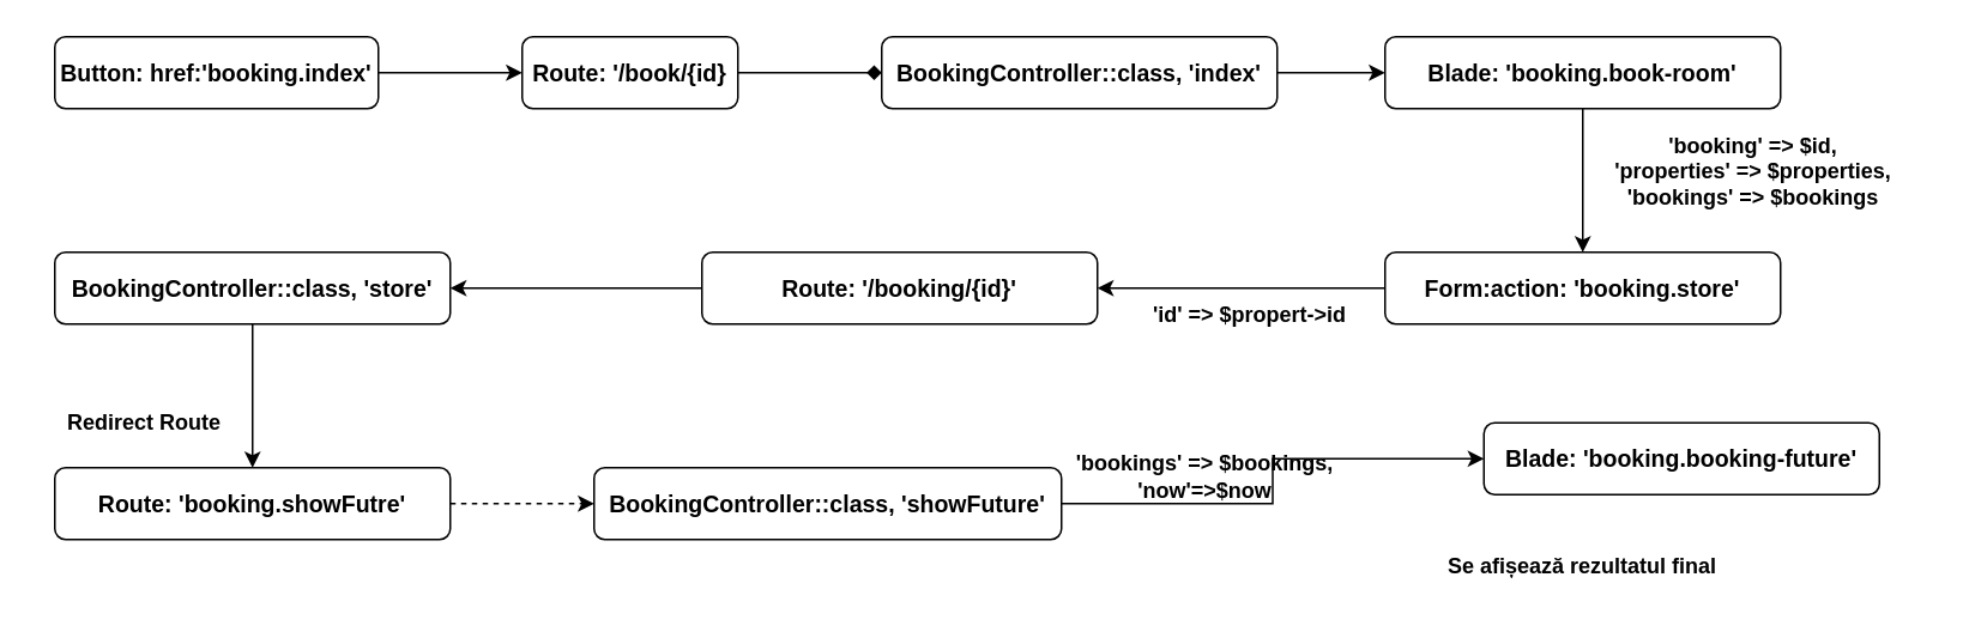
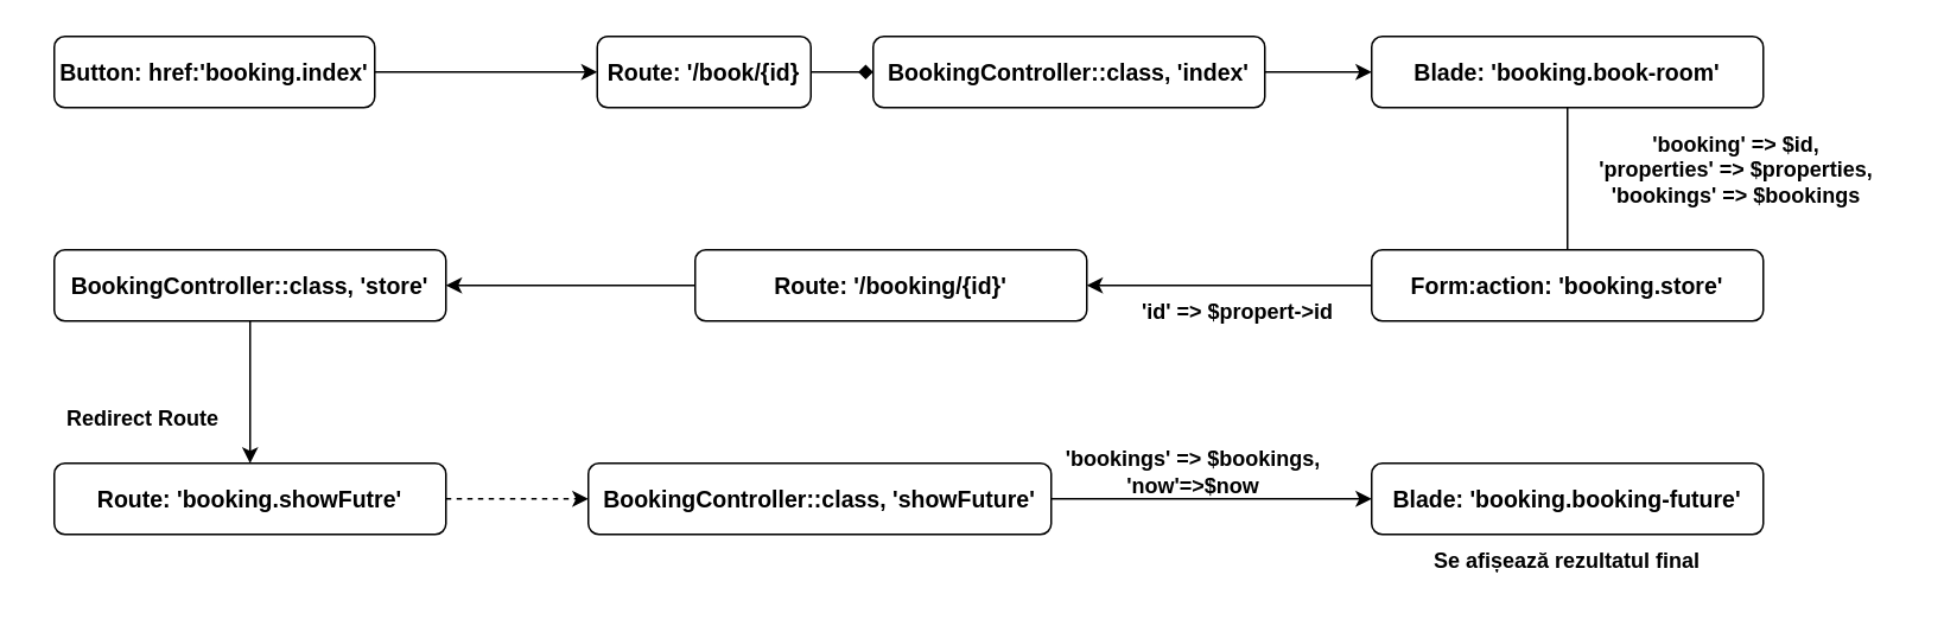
  <mxCell id="0" />
  <mxCell id="1" parent="0" />
  <mxCell id="2" style="edgeStyle=orthogonalEdgeStyle;rounded=0;orthogonalLoop=1;jettySize=auto;html=1;entryX=0;entryY=0.5;entryDx=0;entryDy=0;" edge="1" parent="1" source="3" target="5"><mxGeometry relative="1" as="geometry" /></mxCell>
  <mxCell id="3" value="&lt;b&gt;&lt;font style=&quot;font-size: 13px;&quot;&gt;Button: href:'booking.index'&lt;/font&gt;&lt;/b&gt;" style="rounded=1;whiteSpace=wrap;html=1;" vertex="1" parent="1"><mxGeometry x="30" y="20" width="180" height="40" as="geometry" /></mxCell>
  <mxCell id="4" style="edgeStyle=orthogonalEdgeStyle;rounded=0;orthogonalLoop=1;jettySize=auto;html=1;entryX=0;entryY=0.5;entryDx=0;entryDy=0;endArrow=diamond;" edge="1" parent="1" source="5" target="7"><mxGeometry relative="1" as="geometry" /></mxCell>
- <mxCell id="5" value="&lt;b&gt;&lt;font style=&quot;font-size: 13px;&quot;&gt;Route: '/book/{id}&lt;/font&gt;&lt;/b&gt;" style="rounded=1;whiteSpace=wrap;html=1;" vertex="1" parent="1"><mxGeometry x="290" y="20" width="120" height="40" as="geometry" /></mxCell>
+ <mxCell id="5" value="&lt;b&gt;&lt;font style=&quot;font-size: 13px;&quot;&gt;Route: '/book/{id}&lt;/font&gt;&lt;/b&gt;" style="rounded=1;whiteSpace=wrap;html=1;" vertex="1" parent="1"><mxGeometry x="335" y="20" width="120" height="40" as="geometry" /></mxCell>
  <mxCell id="6" style="edgeStyle=orthogonalEdgeStyle;rounded=0;orthogonalLoop=1;jettySize=auto;html=1;entryX=0;entryY=0.5;entryDx=0;entryDy=0;" edge="1" parent="1" source="7" target="9"><mxGeometry relative="1" as="geometry" /></mxCell>
  <mxCell id="7" value="&lt;b&gt;&lt;font style=&quot;font-size: 13px;&quot;&gt;BookingController::class, 'index'&lt;/font&gt;&lt;/b&gt;" style="rounded=1;whiteSpace=wrap;html=1;" vertex="1" parent="1"><mxGeometry x="490" y="20" width="220" height="40" as="geometry" /></mxCell>
- <mxCell id="8" style="edgeStyle=orthogonalEdgeStyle;rounded=0;orthogonalLoop=1;jettySize=auto;html=1;entryX=0.5;entryY=0;entryDx=0;entryDy=0;" edge="1" parent="1" source="9" target="11"><mxGeometry relative="1" as="geometry" /></mxCell>
+ <mxCell id="8" style="edgeStyle=orthogonalEdgeStyle;rounded=0;orthogonalLoop=1;jettySize=auto;html=1;entryX=0.5;entryY=0;entryDx=0;entryDy=0;endArrow=none;" edge="1" parent="1" source="9" target="11"><mxGeometry relative="1" as="geometry" /></mxCell>
  <mxCell id="9" value="&lt;b&gt;&lt;font style=&quot;font-size: 13px;&quot;&gt;Blade: 'booking.book-room'&lt;/font&gt;&lt;/b&gt;" style="rounded=1;whiteSpace=wrap;html=1;" vertex="1" parent="1"><mxGeometry x="770" y="20" width="220" height="40" as="geometry" /></mxCell>
  <mxCell id="10" style="edgeStyle=orthogonalEdgeStyle;rounded=0;orthogonalLoop=1;jettySize=auto;html=1;entryX=1;entryY=0.5;entryDx=0;entryDy=0;" edge="1" parent="1" source="11" target="13"><mxGeometry relative="1" as="geometry" /></mxCell>
  <mxCell id="11" value="&lt;b&gt;&lt;font style=&quot;font-size: 13px;&quot;&gt;Form:action: 'booking.store'&lt;/font&gt;&lt;/b&gt;" style="rounded=1;whiteSpace=wrap;html=1;" vertex="1" parent="1"><mxGeometry x="770" y="140" width="220" height="40" as="geometry" /></mxCell>
  <mxCell id="12" style="edgeStyle=orthogonalEdgeStyle;rounded=0;orthogonalLoop=1;jettySize=auto;html=1;" edge="1" parent="1" source="13" target="15"><mxGeometry relative="1" as="geometry" /></mxCell>
  <mxCell id="13" value="&lt;font style=&quot;font-size: 13px;&quot;&gt;&lt;b&gt;Route: '/booking/{id}'&lt;/b&gt;&lt;/font&gt;" style="rounded=1;whiteSpace=wrap;html=1;" vertex="1" parent="1"><mxGeometry x="390" y="140" width="220" height="40" as="geometry" /></mxCell>
  <mxCell id="14" style="edgeStyle=orthogonalEdgeStyle;rounded=0;orthogonalLoop=1;jettySize=auto;html=1;entryX=0.5;entryY=0;entryDx=0;entryDy=0;" edge="1" parent="1" source="15" target="17"><mxGeometry relative="1" as="geometry" /></mxCell>
  <mxCell id="15" value="&lt;b&gt;&lt;font style=&quot;font-size: 13px;&quot;&gt;BookingController::class, 'store'&lt;/font&gt;&lt;/b&gt;" style="rounded=1;whiteSpace=wrap;html=1;" vertex="1" parent="1"><mxGeometry x="30" y="140" width="220" height="40" as="geometry" /></mxCell>
  <mxCell id="16" style="edgeStyle=orthogonalEdgeStyle;rounded=0;orthogonalLoop=1;jettySize=auto;html=1;entryX=0;entryY=0.5;entryDx=0;entryDy=0;dashed=1;" edge="1" parent="1" source="17" target="19"><mxGeometry relative="1" as="geometry" /></mxCell>
  <mxCell id="17" value="&lt;b&gt;&lt;font style=&quot;font-size: 13px;&quot;&gt;Route: 'booking.showFutre'&lt;/font&gt;&lt;/b&gt;" style="rounded=1;whiteSpace=wrap;html=1;" vertex="1" parent="1"><mxGeometry x="30" y="260" width="220" height="40" as="geometry" /></mxCell>
  <mxCell id="18" style="edgeStyle=orthogonalEdgeStyle;rounded=0;orthogonalLoop=1;jettySize=auto;html=1;entryX=0;entryY=0.5;entryDx=0;entryDy=0;" edge="1" parent="1" source="19" target="20"><mxGeometry relative="1" as="geometry" /></mxCell>
  <mxCell id="19" value="&lt;b&gt;&lt;font style=&quot;font-size: 13px;&quot;&gt;BookingController::class, 'showFuture'&lt;/font&gt;&lt;/b&gt;" style="rounded=1;whiteSpace=wrap;html=1;" vertex="1" parent="1"><mxGeometry x="330" y="260" width="260" height="40" as="geometry" /></mxCell>
- <mxCell id="20" value="&lt;b&gt;&lt;font style=&quot;font-size: 13px;&quot;&gt;Blade: 'booking.booking-future'&lt;/font&gt;&lt;/b&gt;" style="rounded=1;whiteSpace=wrap;html=1;" vertex="1" parent="1"><mxGeometry x="825" y="235" width="220" height="40" as="geometry" /></mxCell>
+ <mxCell id="20" value="&lt;b&gt;&lt;font style=&quot;font-size: 13px;&quot;&gt;Blade: 'booking.booking-future'&lt;/font&gt;&lt;/b&gt;" style="rounded=1;whiteSpace=wrap;html=1;" vertex="1" parent="1"><mxGeometry x="770" y="260" width="220" height="40" as="geometry" /></mxCell>
  <mxCell id="21" value="&lt;b&gt;Se afișează rezultatul final&lt;/b&gt;" style="text;html=1;strokeColor=none;fillColor=none;align=center;verticalAlign=middle;whiteSpace=wrap;rounded=0;" vertex="1" parent="1"><mxGeometry x="790" y="300" width="180" height="30" as="geometry" /></mxCell>
  <mxCell id="22" value="&lt;b&gt;'booking' =&amp;gt; $id,&lt;br&gt;'properties' =&amp;gt; $properties,&lt;br&gt;'bookings' =&amp;gt; $bookings&lt;/b&gt;" style="text;html=1;strokeColor=none;fillColor=none;align=center;verticalAlign=middle;whiteSpace=wrap;rounded=0;" vertex="1" parent="1"><mxGeometry x="880" y="60" width="190" height="70" as="geometry" /></mxCell>
  <mxCell id="23" value="&lt;b&gt;'id' =&amp;gt; $propert-&amp;gt;id&lt;/b&gt;" style="text;html=1;strokeColor=none;fillColor=none;align=center;verticalAlign=middle;whiteSpace=wrap;rounded=0;" vertex="1" parent="1"><mxGeometry x="620" y="160" width="150" height="30" as="geometry" /></mxCell>
  <mxCell id="24" value="&lt;b&gt;Redirect Route&lt;/b&gt;" style="text;html=1;strokeColor=none;fillColor=none;align=center;verticalAlign=middle;whiteSpace=wrap;rounded=0;" vertex="1" parent="1"><mxGeometry x="20" y="220" width="120" height="30" as="geometry" /></mxCell>
  <mxCell id="25" value="&lt;b&gt;'bookings' =&amp;gt; $bookings,&lt;br&gt;'now'=&amp;gt;$now&lt;/b&gt;" style="text;html=1;strokeColor=none;fillColor=none;align=center;verticalAlign=middle;whiteSpace=wrap;rounded=0;" vertex="1" parent="1"><mxGeometry x="590" y="250" width="160" height="30" as="geometry" /></mxCell>
